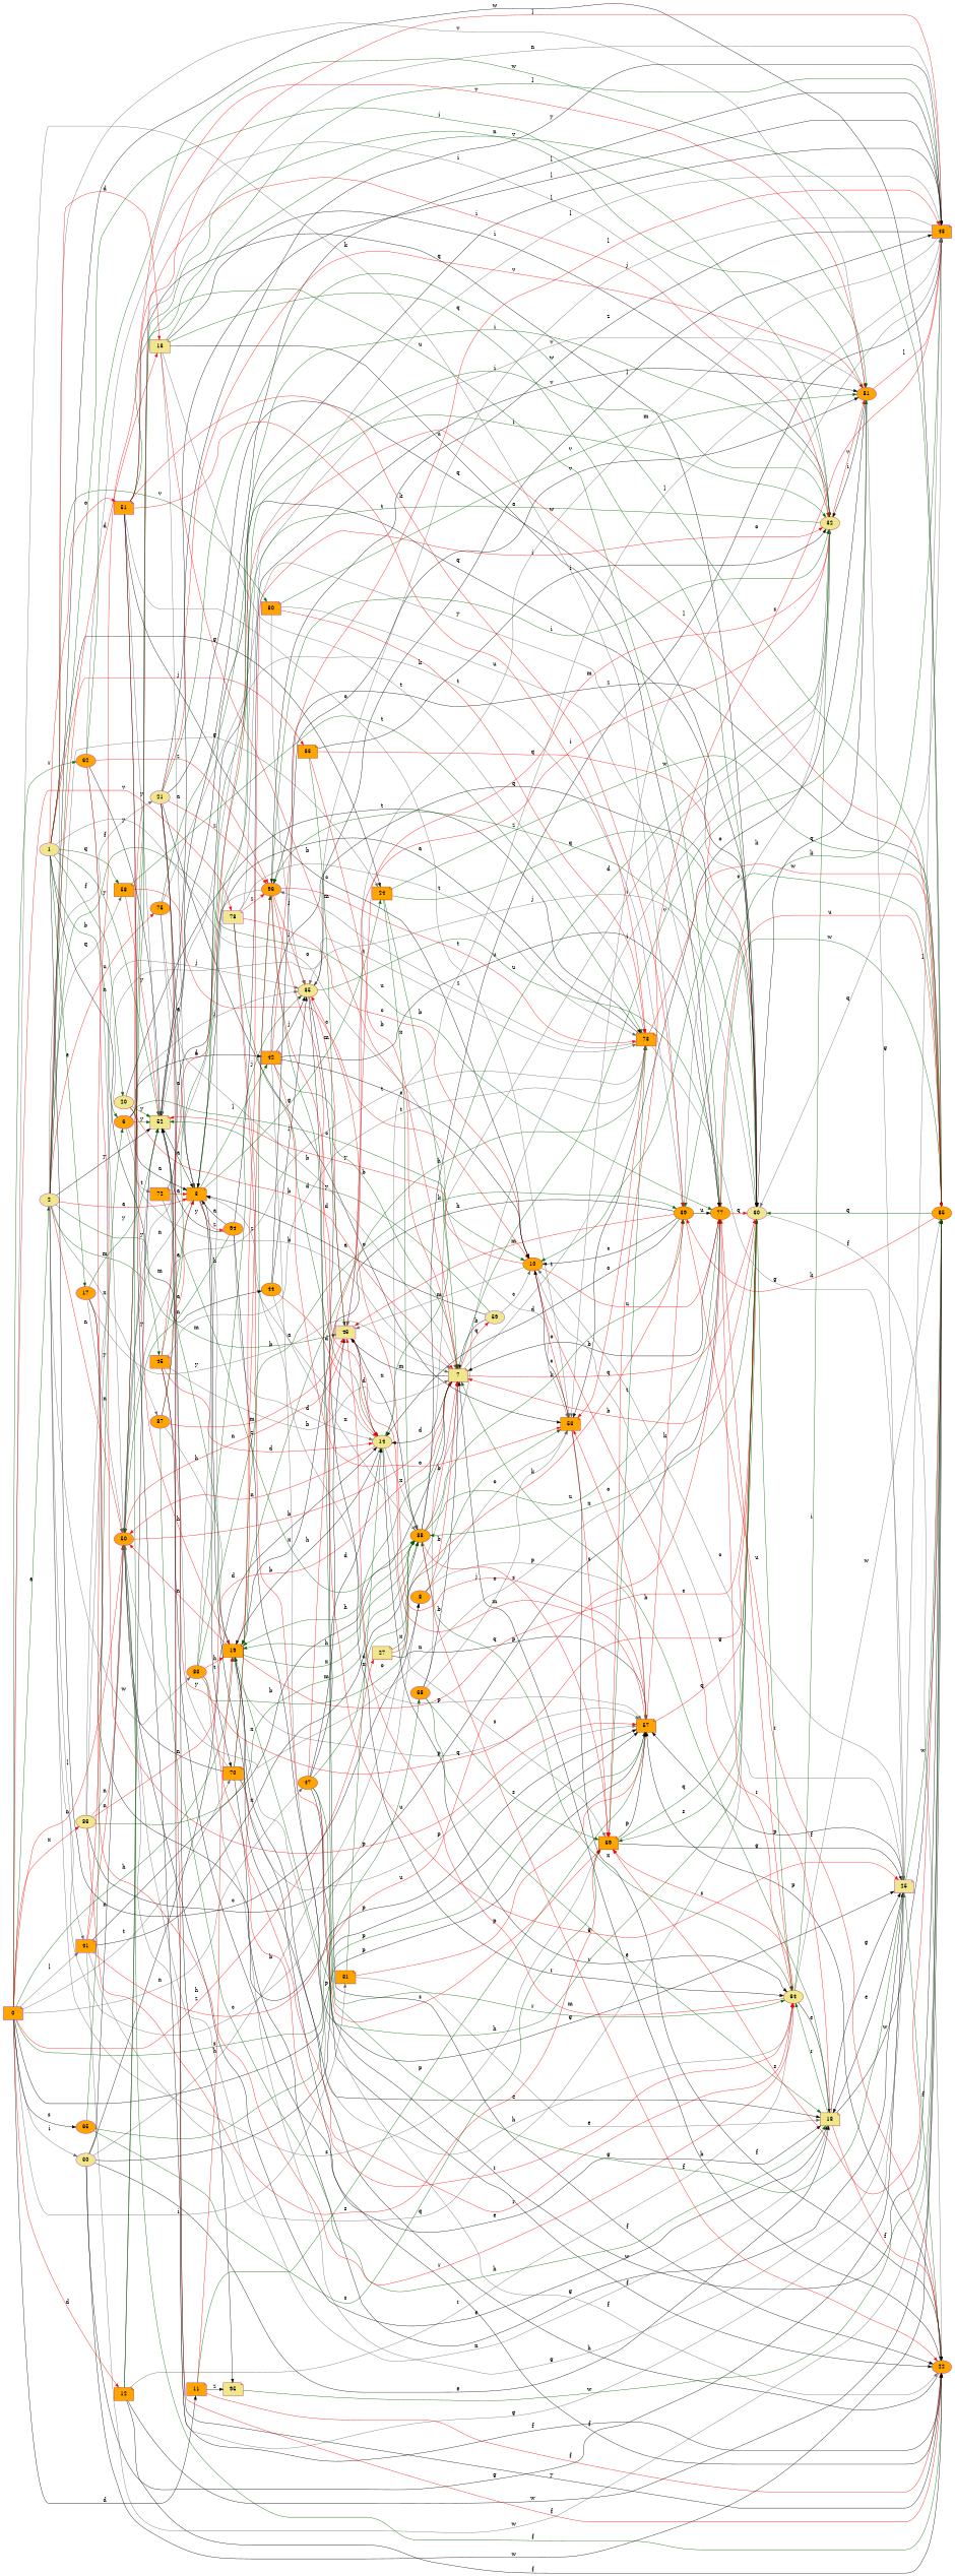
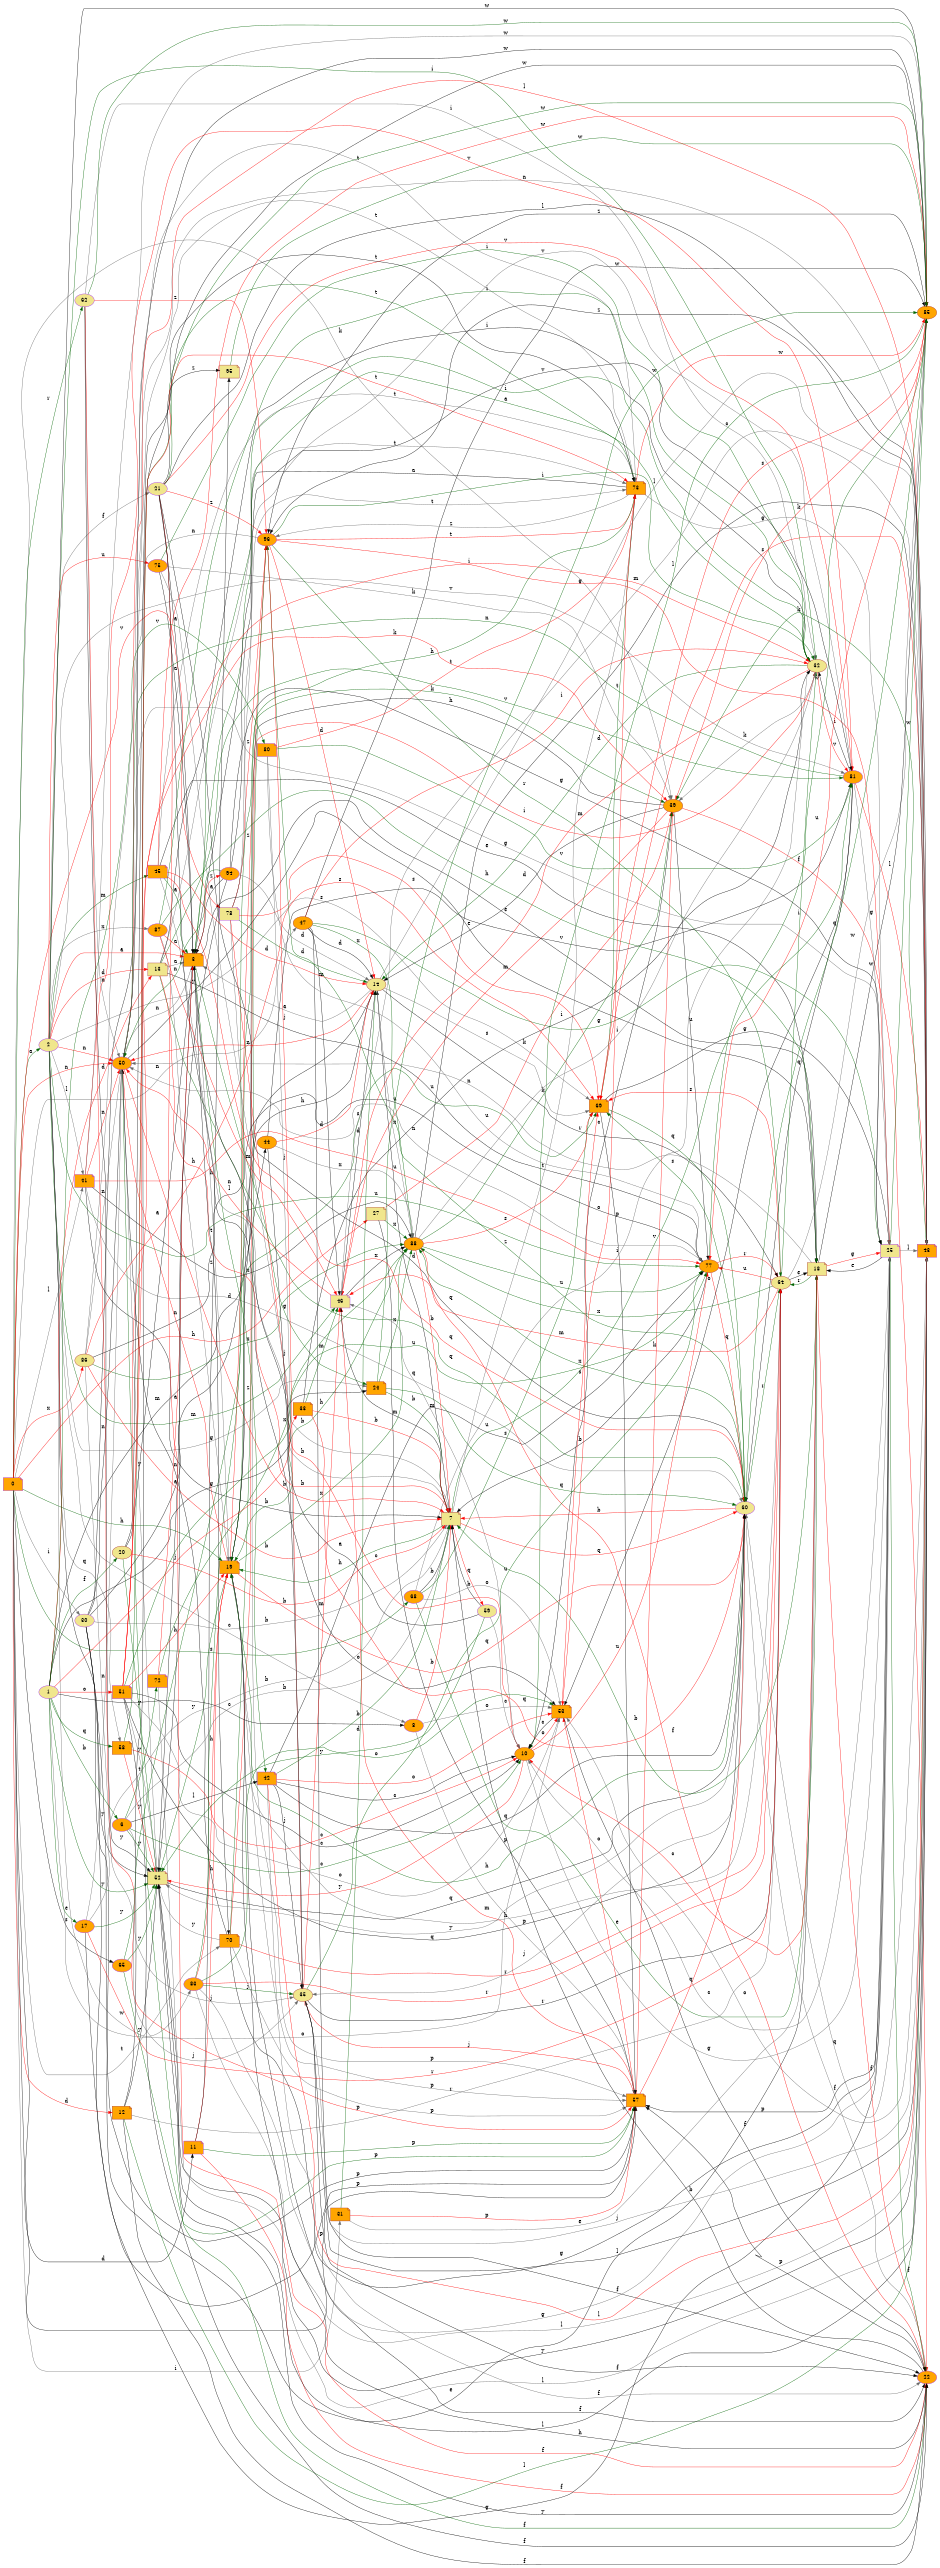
  strict digraph {
    rankdir=LR
    node [color=purple fillcolor=orange shape=ellipse style=filled]
    edge [color=red]
    0 [shape=note]
    2 [fillcolor=khaki]
    11 [shape=note]
    12 [color=brown shape=note]
    27 [color=brown fillcolor=khaki shape=note]
    n6 [color=brown label=19 shape=note]
    30 [fillcolor=khaki]
    31 [color=brown shape=note]
    39 [color=brown]
    41 [shape=note]
    47 [color=brown]
    50
    57 [color=brown shape=note]
-   62
+   62 [fillcolor=khaki]
    65
    68
    70 [color=brown shape=note]
    78 [fillcolor=khaki shape=note]
    86 [color=brown fillcolor=khaki]
    8
    13 [color=brown fillcolor=khaki shape=note]
    24 [color=brown shape=note]
    58 [color=brown shape=note]
    n24 [color=brown fillcolor=khaki label=52 shape=note]
    3 [color=brown shape=note]
    21 [fillcolor=khaki]
    32 [color=brown fillcolor=khaki]
    45 [shape=note]
    46 [fillcolor=khaki shape=note]
    69 [color=brown shape=note]
    75
    77 [color=brown]
    81
    83
    85 [color=brown]
    87
    22
    95 [color=brown fillcolor=khaki shape=note]
    43 [shape=note]
    64 [color=brown fillcolor=khaki]
    88 [color=brown]
    60 [fillcolor=khaki]
    96
    18 [color=brown fillcolor=khaki shape=note]
    7 [color=brown fillcolor=khaki shape=note]
    14 [color=brown fillcolor=khaki]
    25 [fillcolor=khaki shape=note]
    10 [color=brown]
    73 [color=brown shape=note]
    53 [color=brown shape=note]
    35 [color=brown fillcolor=khaki]
    1 [fillcolor=khaki]
    6
    17
    20 [color=brown fillcolor=khaki]
    33 [color=brown shape=note]
    44 [color=brown]
    51 [shape=note]
    80 [shape=note]
    42 [shape=note]
    72 [shape=note]
    94
    59 [fillcolor=khaki]
    0 -> 2 [color=darkgreen label=a]
    0 -> 11 [color=black label=d]
    0 -> 12 [label=d]
    0 -> 27 [label=h]
    0 -> n6 [color=darkgreen label=h]
    0 -> 30 [color=gray40 label=i]
    0 -> 31 [color=gray40 label=i]
    0 -> 39 [color=gray40 label=k]
    0 -> 41 [color=gray40 label=l]
    0 -> 47 [color=gray40 label=n]
    0 -> 50 [label=n]
    0 -> 57 [color=black label=p]
    0 -> 62 [color=darkgreen label=r]
    0 -> 65 [color=black label=s]
    0 -> 68 [color=darkgreen label=s]
    0 -> 70 [color=gray40 label=t]
    0 -> 78 [label=v]
    0 -> 86 [label=x]
    2 -> 41 [color=gray40 label=l]
    2 -> 50 [label=n]
    2 -> 8 [color=gray40 label=c]
    2 -> 13 [label=d]
    2 -> 24 [color=gray40 label=g]
    2 -> 58 [color=gray40 label=q]
    2 -> n24 [color=black label=y]
    2 -> 3 [label=a]
    2 -> 21 [color=gray40 label=f]
    2 -> 32 [color=darkgreen label=i]
    2 -> 45 [color=darkgreen label=m]
    2 -> 46 [color=darkgreen label=m]
    2 -> 69 [color=gray40 label=s]
    2 -> 75 [label=u]
    2 -> 77 [color=darkgreen label=u]
    2 -> 81 [color=gray40 label=v]
    2 -> 83 [color=gray40 label=w]
    2 -> 85 [color=black label=w]
    2 -> 87 [color=gray40 label=x]
    11 -> n6 [label=h]
    11 -> 57 [color=darkgreen label=p]
    11 -> 22 [label=f]
    11 -> 95 [color=black label=z]
    12 -> n24 [color=black label=y]
    12 -> 85 [color=black label=w]
    12 -> 22 [color=black label=f]
    12 -> 43 [color=darkgreen label=l]
    12 -> 64 [color=gray40 label=r]
    27 -> 39 [label=k]
    27 -> 57 [color=black label=p]
    27 -> 88 [color=darkgreen label=x]
    n6 -> 50 [label=n]
    n6 -> 57 [color=gray40 label=p]
    n6 -> n24 [color=darkgreen label=y]
    n6 -> 22 [color=black label=f]
    n6 -> 88 [color=darkgreen label=x]
    n6 -> 60 [label=q]
    n6 -> 96 [label=z]
    30 -> 50 [color=black label=n]
    30 -> 57 [color=black label=p]
    30 -> 85 [color=black label=w]
    30 -> 18 [color=black label=e]
    30 -> 7 [color=gray40 label=b]
    30 -> 14 [color=black label=d]
    30 -> 25 [color=black label=g]
    31 -> 57 [label=p]
    31 -> 18 [color=gray40 label=e]
    31 -> 14 [color=darkgreen label=d]
    39 -> n6 [color=black label=h]
    39 -> 46 [label=m]
    39 -> 77 [color=black label=u]
    39 -> 22 [label=f]
    39 -> 14 [color=black label=d]
    39 -> 10 [color=black label=c]
    41 -> 50 [label=n]
    41 -> 77 [label=u]
    41 -> 81 [label=v]
    41 -> 85 [color=gray40 label=w]
    41 -> 88 [color=black label=x]
    41 -> 60 [color=gray40 label=q]
    41 -> 7 [color=black label=b]
    47 -> 32 [label=i]
    47 -> 46 [color=black label=m]
    47 -> 85 [color=black label=w]
    47 -> 22 [color=black label=f]
    47 -> 88 [color=darkgreen label=x]
    47 -> 14 [color=black label=d]
    47 -> 25 [color=darkgreen label=g]
    50 -> n24 [color=gray40 label=y]
    50 -> 22 [color=darkgreen label=f]
    50 -> 43 [label=l]
    50 -> 18 [color=black label=e]
    50 -> 7 [label=b]
    50 -> 25 [color=gray40 label=g]
    50 -> 73 [color=gray40 label=t]
    57 -> 39 [label=k]
    57 -> 46 [label=m]
    57 -> 60 [label=q]
    57 -> 53 [label=o]
    57 -> 35 [label=j]
    62 -> 50 [color=gray40 label=n]
    62 -> 57 [label=p]
    62 -> n24 [color=black label=y]
    62 -> 32 [color=gray40 label=i]
    62 -> 85 [color=darkgreen label=w]
    62 -> 96 [label=z]
    65 -> 57 [color=darkgreen label=p]
-   65 -> 6 [color=darkgreen label=y]
+   65 -> n24 [color=darkgreen label=y]
    65 -> 69 [color=darkgreen label=s]
    68 -> 32 [color=gray40 label=i]
    68 -> 69 [color=darkgreen label=s]
    68 -> 18 [color=darkgreen label=e]
    68 -> 7 [color=black label=b]
    68 -> 53 [color=gray40 label=o]
    70 -> 50 [color=black label=n]
    70 -> 57 [color=gray40 label=p]
    70 -> n24 [color=gray40 label=y]
    70 -> 32 [label=i]
    70 -> 64 [label=r]
    70 -> 96 [color=darkgreen label=z]
    70 -> 25 [color=black label=g]
    78 -> 57 [color=gray40 label=p]
    78 -> 69 [label=s]
    78 -> 81 [color=gray40 label=v]
    78 -> 96 [label=z]
    78 -> 14 [color=darkgreen label=d]
    78 -> 10 [label=c]
    78 -> 73 [color=gray40 label=t]
    86 -> 50 [color=gray40 label=n]
    86 -> 69 [label=s]
    86 -> 77 [color=black label=u]
    86 -> 88 [color=darkgreen label=x]
    86 -> 7 [label=b]
    86 -> 73 [color=gray40 label=t]
    86 -> 35 [color=gray40 label=j]
    8 -> 57 [color=gray40 label=p]
    8 -> 7 [label=b]
    8 -> 53 [color=gray40 label=o]
    13 -> 3 [color=gray40 label=a]
    13 -> 32 [color=black label=i]
    13 -> 77 [color=black label=u]
    13 -> 81 [color=darkgreen label=v]
    13 -> 60 [color=darkgreen label=q]
    13 -> 7 [label=b]
    13 -> 73 [color=gray40 label=t]
    24 -> 85 [color=darkgreen label=w]
    24 -> 88 [color=darkgreen label=x]
    24 -> 60 [color=darkgreen label=q]
    24 -> 7 [color=darkgreen label=b]
    58 -> n24 [label=y]
    58 -> 10 [label=c]
    58 -> 73 [color=darkgreen label=t]
    n24 -> 3 [color=black label=a]
    n24 -> 43 [color=black label=l]
    n24 -> 60 [color=black label=q]
    3 -> n6 [color=gray40 label=h]
    3 -> 50 [color=gray40 label=n]
    3 -> 70 [color=black label=t]
    3 -> 24 [color=darkgreen label=g]
    3 -> 32 [color=darkgreen label=i]
    3 -> 18 [color=black label=e]
    3 -> 42 [color=darkgreen label=l]
    3 -> 94 [label=z]
    21 -> 3 [color=black label=a]
    21 -> 81 [label=v]
    21 -> 85 [color=darkgreen label=w]
    21 -> 22 [label=f]
    21 -> 95 [color=black label=z]
    21 -> 43 [color=black label=l]
    21 -> 60 [color=black label=q]
    21 -> 96 [label=z]
    21 -> 53 [color=black label=o]
    32 -> 39 [color=gray40 label=k]
    32 -> 3 [color=darkgreen label=a]
    32 -> 46 [label=m]
    32 -> 81 [label=v]
    32 -> 14 [color=darkgreen label=d]
    45 -> 3 [color=darkgreen label=a]
    45 -> 85 [label=w]
    45 -> 60 [label=q]
    45 -> 18 [color=black label=e]
    45 -> 7 [color=gray40 label=b]
    45 -> 14 [label=d]
    45 -> 73 [color=gray40 label=t]
    46 -> 50 [label=n]
    46 -> 88 [color=black label=x]
    46 -> 14 [color=black label=d]
    69 -> 57 [color=black label=p]
    69 -> 60 [color=darkgreen label=q]
    69 -> 25 [color=black label=g]
    69 -> 73 [color=darkgreen label=t]
    75 -> 39 [color=gray40 label=k]
-   75 -> 3 [color=gray40 label=a]
+   75 -> 3 [color=black label=a]
    75 -> 32 [color=darkgreen label=i]
    75 -> 7 [color=gray40 label=b]
    77 -> 50 [color=gray40 label=n]
    77 -> 85 [color=darkgreen label=w]
    77 -> 64 [label=r]
    77 -> 60 [label=q]
    77 -> 7 [color=black label=b]
    81 -> 50 [color=darkgreen label=n]
    81 -> 32 [color=black label=i]
    81 -> 43 [label=l]
    81 -> 60 [color=black label=q]
    81 -> 25 [color=gray40 label=g]
    81 -> 53 [color=black label=o]
    83 -> n6 [label=h]
    83 -> 39 [color=darkgreen label=k]
    83 -> 43 [color=gray40 label=l]
    83 -> 64 [label=r]
    83 -> 25 [color=gray40 label=g]
    83 -> 53 [color=darkgreen label=o]
    83 -> 35 [color=darkgreen label=j]
    85 -> 39 [label=k]
    85 -> 69 [label=s]
    85 -> 77 [label=u]
    85 -> 60 [color=darkgreen label=q]
    85 -> 96 [color=black label=z]
    85 -> 10 [color=darkgreen label=c]
    87 -> n6 [color=gray40 label=h]
    87 -> 3 [label=a]
    87 -> 32 [color=darkgreen label=i]
    87 -> 46 [label=m]
    87 -> 18 [color=darkgreen label=h]
    22 -> n6 [color=black label=h]
    22 -> 57 [color=black label=p]
    22 -> n24 [color=black label=y]
    22 -> 7 [color=black label=b]
    95 -> 85 [color=darkgreen label=w]
    43 -> 39 [color=darkgreen label=k]
    43 -> 50 [color=gray40 label=n]
    43 -> n24 [color=black label=y]
    43 -> 46 [color=gray40 label=m]
    43 -> 69 [label=s]
    43 -> 60 [color=gray40 label=q]
    43 -> 96 [color=black label=z]
    43 -> 53 [color=gray40 label=o]
    43 -> 35 [color=gray40 label=j]
    64 -> n6 [color=gray40 label=h]
    64 -> 32 [color=darkgreen label=i]
    64 -> 46 [label=m]
    64 -> 69 [label=s]
    64 -> 77 [label=u]
    64 -> 85 [color=gray40 label=w]
    64 -> 88 [color=darkgreen label=x]
    64 -> 18 [color=black label=e]
    88 -> n6 [color=darkgreen label=h]
    88 -> 39 [color=darkgreen label=k]
    88 -> 32 [color=gray40 label=i]
    88 -> 69 [label=s]
    88 -> 77 [color=darkgreen label=u]
    88 -> 22 [label=f]
    88 -> 43 [color=black label=l]
    88 -> 7 [label=b]
    60 -> n6 [color=darkgreen label=h]
    60 -> n24 [color=gray40 label=y]
    60 -> 69 [color=darkgreen label=s]
    60 -> 22 [color=gray40 label=f]
    60 -> 64 [color=darkgreen label=r]
    60 -> 88 [color=darkgreen label=x]
    60 -> 96 [color=darkgreen label=z]
    60 -> 7 [label=b]
    60 -> 35 [color=gray40 label=j]
    96 -> 50 [color=gray40 label=n]
    96 -> 32 [color=darkgreen label=i]
    96 -> 64 [color=darkgreen label=r]
    96 -> 14 [label=d]
    96 -> 25 [label=g]
    96 -> 73 [label=t]
    96 -> 35 [label=j]
    18 -> 50 [color=gray40 label=n]
    18 -> 85 [color=black label=w]
    18 -> 22 [label=f]
    18 -> 64 [color=darkgreen label=r]
    18 -> 7 [color=darkgreen label=b]
-   18 -> 25 [color=black label=g]
+   18 -> 25 [label=g]
    18 -> 10 [label=c]
    7 -> n6 [color=darkgreen label=h]
    7 -> 46 [color=black label=m]
    7 -> 81 [color=darkgreen label=v]
    7 -> 60 [label=q]
    7 -> 14 [color=black label=d]
    7 -> 73 [color=gray40 label=t]
    7 -> 59 [label=q]
    14 -> n6 [color=black label=h]
    14 -> 50 [label=n]
    14 -> 3 [color=gray40 label=a]
    14 -> 69 [color=gray40 label=s]
    14 -> 43 [color=gray40 label=l]
    14 -> 64 [color=black label=r]
    14 -> 88 [color=gray40 label=x]
    25 -> 57 [color=black label=p]
    25 -> 85 [color=darkgreen label=w]
    25 -> 22 [color=darkgreen label=f]
    25 -> 43 [color=gray40 label=l]
    25 -> 18 [color=black label=e]
    25 -> 10 [color=gray40 label=c]
    10 -> n24 [label=y]
    10 -> 46 [color=gray40 label=m]
    10 -> 77 [label=u]
    10 -> 25 [color=gray40 label=g]
    10 -> 53 [label=o]
    73 -> n6 [color=darkgreen label=h]
    73 -> 3 [color=black label=a]
    73 -> 85 [label=w]
    73 -> 96 [color=gray40 label=z]
    73 -> 25 [color=gray40 label=g]
    73 -> 53 [label=o]
    53 -> 69 [label=s]
    53 -> 22 [color=black label=f]
    53 -> 10 [color=black label=c]
    35 -> 46 [label=m]
    35 -> 77 [color=darkgreen label=u]
    35 -> 22 [color=black label=f]
    35 -> 43 [color=black label=l]
    35 -> 64 [color=black label=r]
    1 -> 8 [color=black label=c]
    1 -> 13 [label=d]
    1 -> 24 [color=black label=g]
    1 -> 58 [color=darkgreen label=q]
    1 -> n24 [color=darkgreen label=y]
    1 -> 53 [color=gray40 label=o]
    1 -> 6 [color=darkgreen label=b]
    1 -> 17 [color=darkgreen label=e]
    1 -> 20 [color=darkgreen label=f]
    1 -> 33 [label=j]
    1 -> 44 [color=black label=m]
    1 -> 51 [label=o]
    1 -> 80 [color=darkgreen label=v]
    6 -> n24 [color=darkgreen label=y]
    6 -> 7 [color=gray40 label=b]
    6 -> 10 [color=darkgreen label=c]
    6 -> 35 [color=gray40 label=j]
    6 -> 42 [color=black label=l]
-   6 -> 72 [color=gray40 label=t]
+   6 -> 72 [color=darkgreen label=t]
    17 -> 50 [color=gray40 label=n]
    17 -> 57 [color=black label=p]
    17 -> n24 [color=darkgreen label=y]
    17 -> 64 [label=r]
    17 -> 7 [color=gray40 label=b]
    20 -> n24 [color=darkgreen label=y]
    20 -> 3 [color=black label=a]
    20 -> 7 [label=b]
    20 -> 73 [color=black label=t]
    33 -> 32 [color=black label=i]
    33 -> 46 [color=darkgreen label=m]
    33 -> 60 [label=q]
    33 -> 7 [label=b]
    44 -> 81 [color=black label=v]
    44 -> 88 [color=gray40 label=x]
    44 -> 14 [label=d]
    44 -> 35 [color=black label=j]
    51 -> n6 [label=h]
    51 -> 39 [label=k]
    51 -> n24 [color=gray40 label=y]
    51 -> 32 [label=i]
    51 -> 77 [color=darkgreen label=u]
    51 -> 22 [color=black label=f]
    51 -> 60 [color=black label=q]
    51 -> 10 [color=black label=c]
    51 -> 73 [label=t]
    51 -> 53 [color=gray40 label=o]
    80 -> 77 [color=gray40 label=u]
    80 -> 81 [color=darkgreen label=v]
    80 -> 73 [label=t]
    80 -> 35 [color=gray40 label=j]
    42 -> 77 [color=black label=u]
    42 -> 22 [color=gray40 label=f]
    42 -> 43 [label=l]
    42 -> 60 [color=black label=q]
    42 -> 7 [color=darkgreen label=b]
    42 -> 10 [color=black label=c]
    42 -> 53 [label=o]
    42 -> 35 [color=black label=j]
    72 -> 3 [label=a]
-   72 -> 43 [color=black label=l]
+   72 -> 43 [color=gray40 label=l]
    72 -> 88 [color=darkgreen label=x]
    94 -> 50 [color=darkgreen label=n]
    94 -> n24 [color=black label=y]
    94 -> 3 [color=black label=a]
    94 -> 81 [color=black label=v]
    94 -> 14 [color=gray40 label=d]
    94 -> 25 [color=black label=g]
    59 -> n24 [color=darkgreen label=y]
    59 -> 3 [color=black label=a]
    59 -> 7 [color=black label=b]
    59 -> 10 [color=gray40 label=c]
  }
